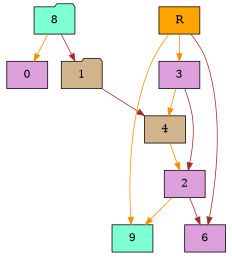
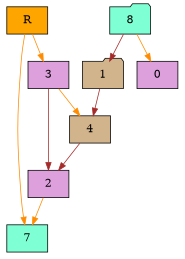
  digraph {
    node [fillcolor=plum shape=box style=filled]
    edge [color=darkorange]
    1 [fillcolor=tan shape=folder]
    4 [fillcolor=tan]
    2
-   6
-   7 [fillcolor=aquamarine label=9]
+   7 [fillcolor=aquamarine]
    3
    8 [fillcolor=aquamarine shape=folder]
    n8 [label=0]
    R [fillcolor=orange]
    1 -> 4 [color=brown]
-   4 -> 2
-   2 -> 6 [color=brown]
+   4 -> 2 [color=brown]
    2 -> 7
    3 -> 4
    3 -> 2 [color=brown]
    8 -> 1 [color=brown]
    8 -> n8
-   R -> 6 [color=brown]
    R -> 7
    R -> 3
  }
